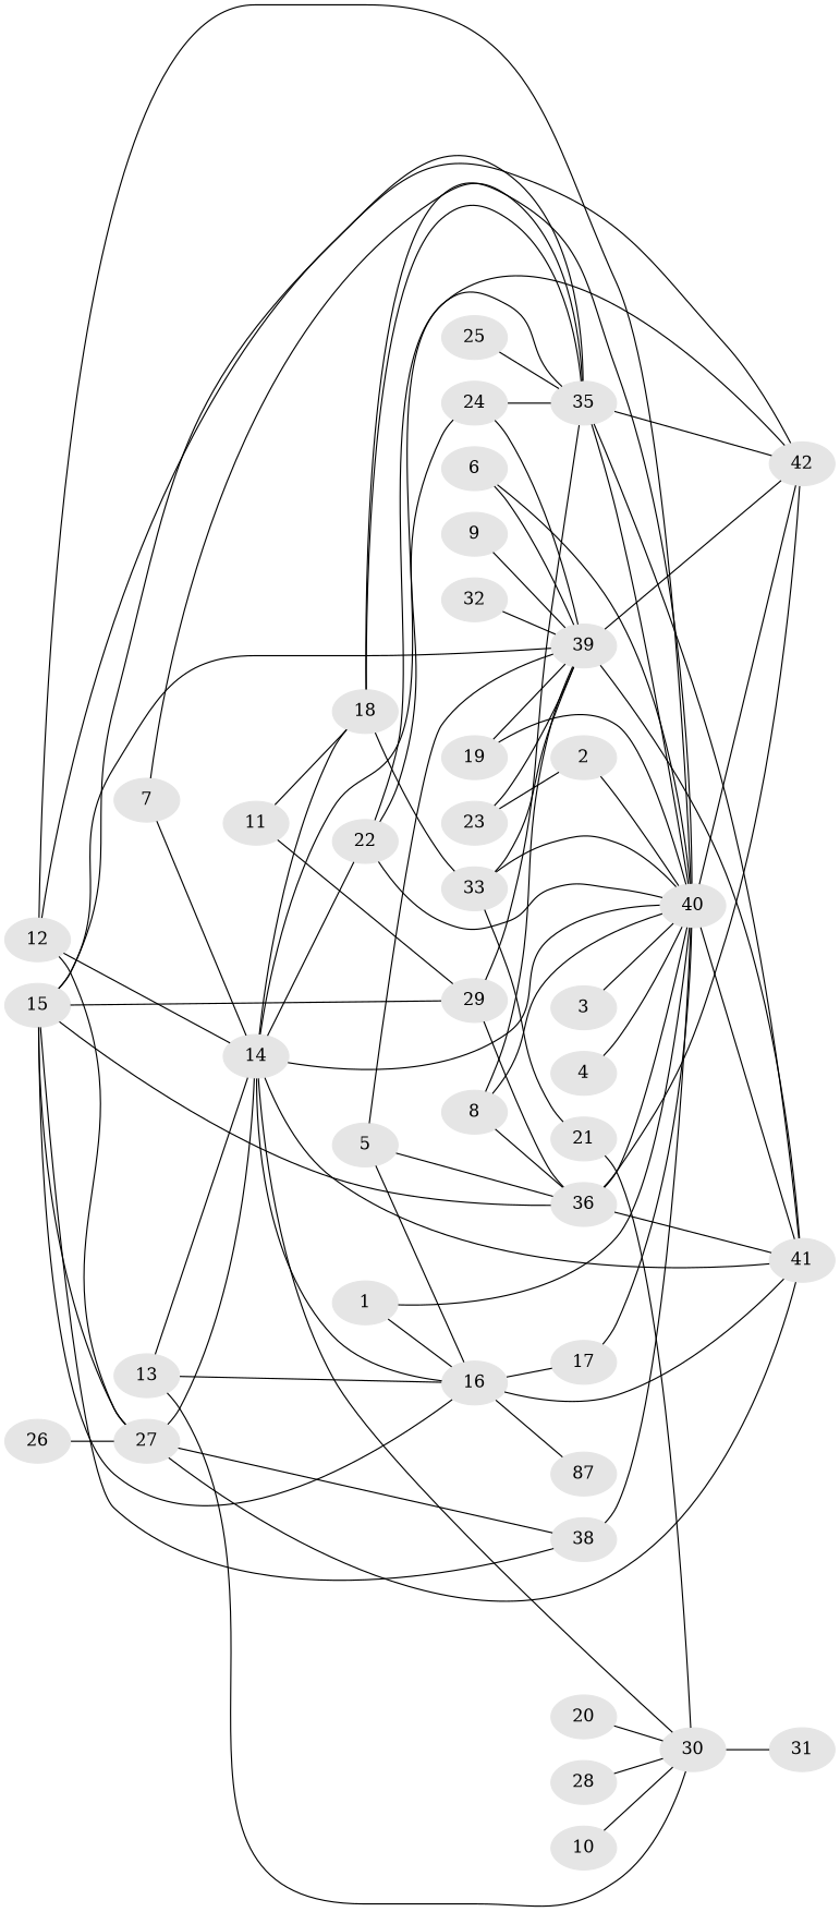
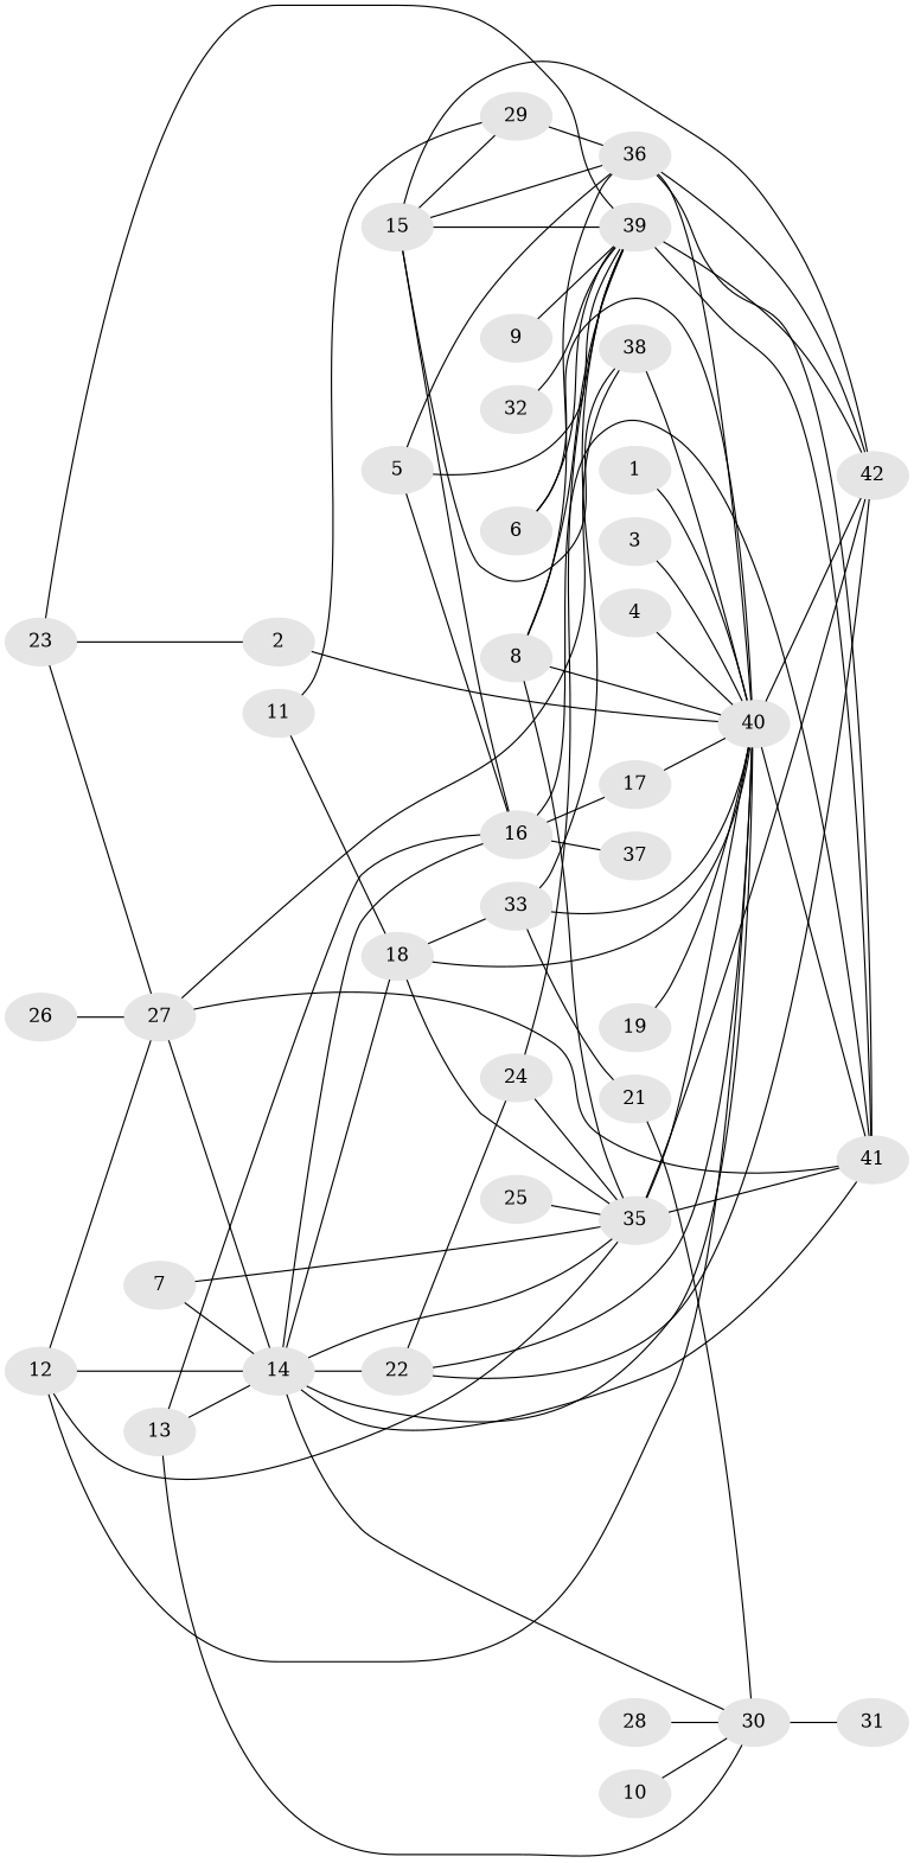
  graph {
    fontname="DejaVu Serif"
    rankdir=LR
    node [color=gray90 fontname="DejaVu Serif" style=filled]
    edge [fontname="DejaVu Serif" weight=1.0]
    1
    16
    40
    41
    17
-   37 [label=87]
+   37
    42
    2
    3
    4
    5
    36
    39
    6
    14
    35
    30
    18
    22
    7
    8
    9
    10
    31
    11
    29
    15
    27
    38
    33
    12
    13
    24
    21
    19
-   20
    23
    25
    26
    28
    32
-   1 -- 16
    1 -- 40
    16 -- 41
    16 -- 17
    16 -- 37
    40 -- 41
    40 -- 42
    17 -- 40
    2 -- 40
    3 -- 40
    4 -- 40
    5 -- 16
    5 -- 36
    5 -- 39
    36 -- 40
    36 -- 41
    36 -- 42
    39 -- 41
    39 -- 42
    6 -- 40
    6 -- 39
    14 -- 16
    14 -- 40
    14 -- 41 [weight=2.0]
    14 -- 35
    14 -- 30
    14 -- 18
    14 -- 22
    35 -- 40 [weight=2.0]
    35 -- 41
    35 -- 42
    30 -- 31 [weight=2.0]
    18 -- 40
    18 -- 35
    18 -- 33
    22 -- 40
    22 -- 42
    22 -- 24
    7 -- 14
    7 -- 35
    8 -- 40
    8 -- 36
    8 -- 39
-   29 -- 35
+   8 -- 35
    9 -- 39
    10 -- 30
    11 -- 18
    11 -- 29
    29 -- 36 [weight=2.0]
    15 -- 16
    15 -- 42
    15 -- 36
    15 -- 39 [weight=3.0]
    15 -- 29
-   15 -- 27
+   23 -- 27
    15 -- 38
    27 -- 41 [weight=2.0]
    27 -- 14
    27 -- 38
    38 -- 40 [weight=3.0]
    33 -- 40
    33 -- 39
    33 -- 21
    12 -- 40
    12 -- 14 [weight=2.0]
    12 -- 35
    12 -- 27
    13 -- 16
    13 -- 14
    13 -- 30
    24 -- 39
    24 -- 35
    21 -- 30
    19 -- 40
-   19 -- 39
-   20 -- 30
    23 -- 2
    23 -- 39
    25 -- 35
    26 -- 27
    28 -- 30
    32 -- 39
  }
